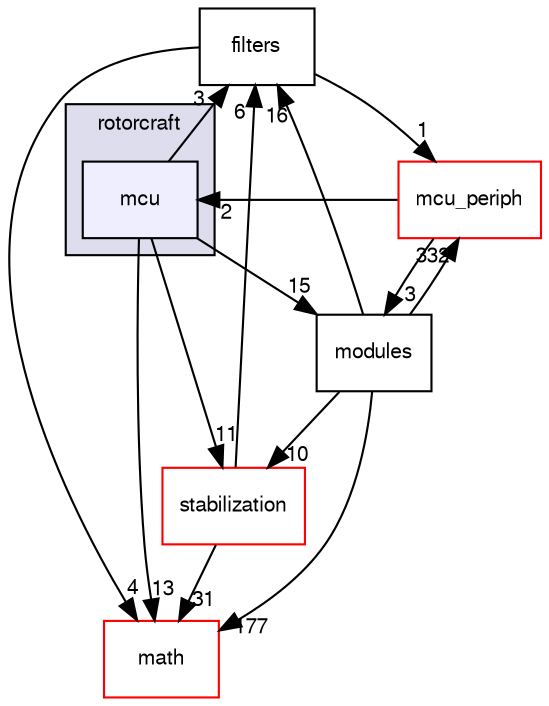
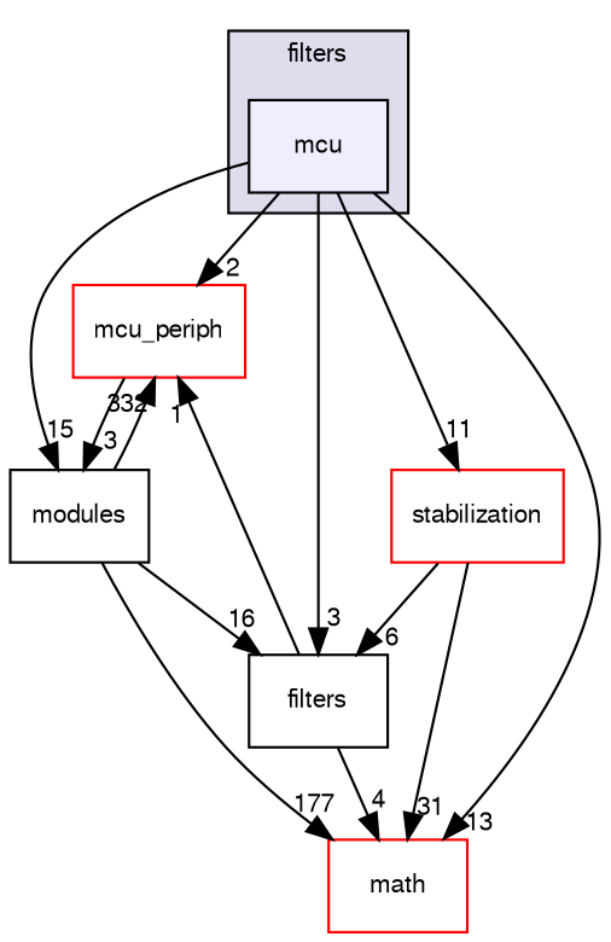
  digraph {
    compound=true
    node [fillcolor=white fontname=FreeSans fontsize=10 shape=box style=filled color=red]
    edge [headlabel=3 labeldistance=1.5 labelfontname=FreeSans labelfontsize=10]
    n1 [fillcolor="#eeeeff" label=mcu pencolor=black color=""]
    n2 [label=mcu_periph fillcolor="" style=""]
    n3 [label=filters fillcolor="" style="" color=""]
    n4 [label=stabilization]
    n5 [label=math]
    n6 [color=black label=modules]
    subgraph cluster_1 {
      bgcolor="#ddddee"
      fontname=FreeSans
      fontsize=10
-     label=rotorcraft
+     label=filters
      pencolor=black
      n1
    }
-   n2 -> n1 [headlabel=2]
+   n1 -> n2 [headlabel=2]
    n1 -> n3
    n1 -> n4 [headlabel=11]
    n1 -> n5 [headlabel=13]
    n1 -> n6 [headlabel=15]
    n2 -> n6
    n3 -> n2 [headlabel=1]
    n3 -> n5 [headlabel=4]
    n4 -> n3 [headlabel=6]
    n4 -> n5 [headlabel=31]
    n6 -> n2 [headlabel=332]
    n6 -> n3 [headlabel=16]
-   n6 -> n4 [headlabel=10]
    n6 -> n5 [headlabel=177]
  }
